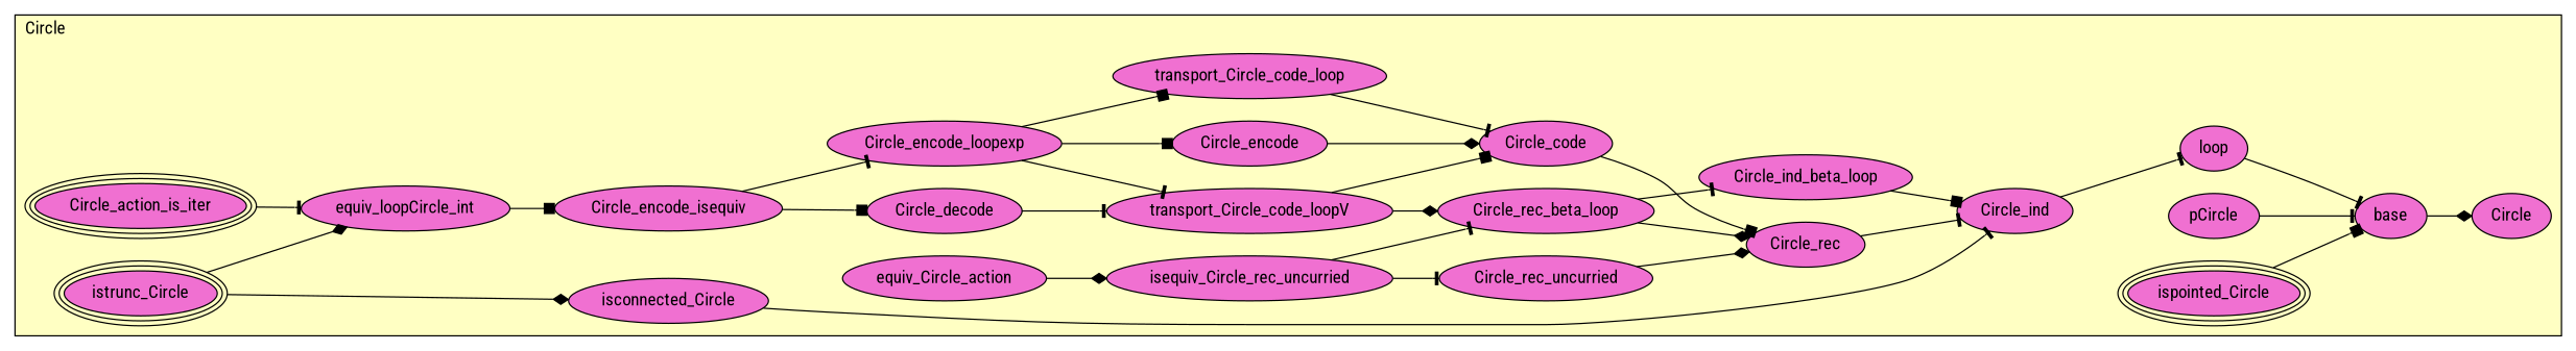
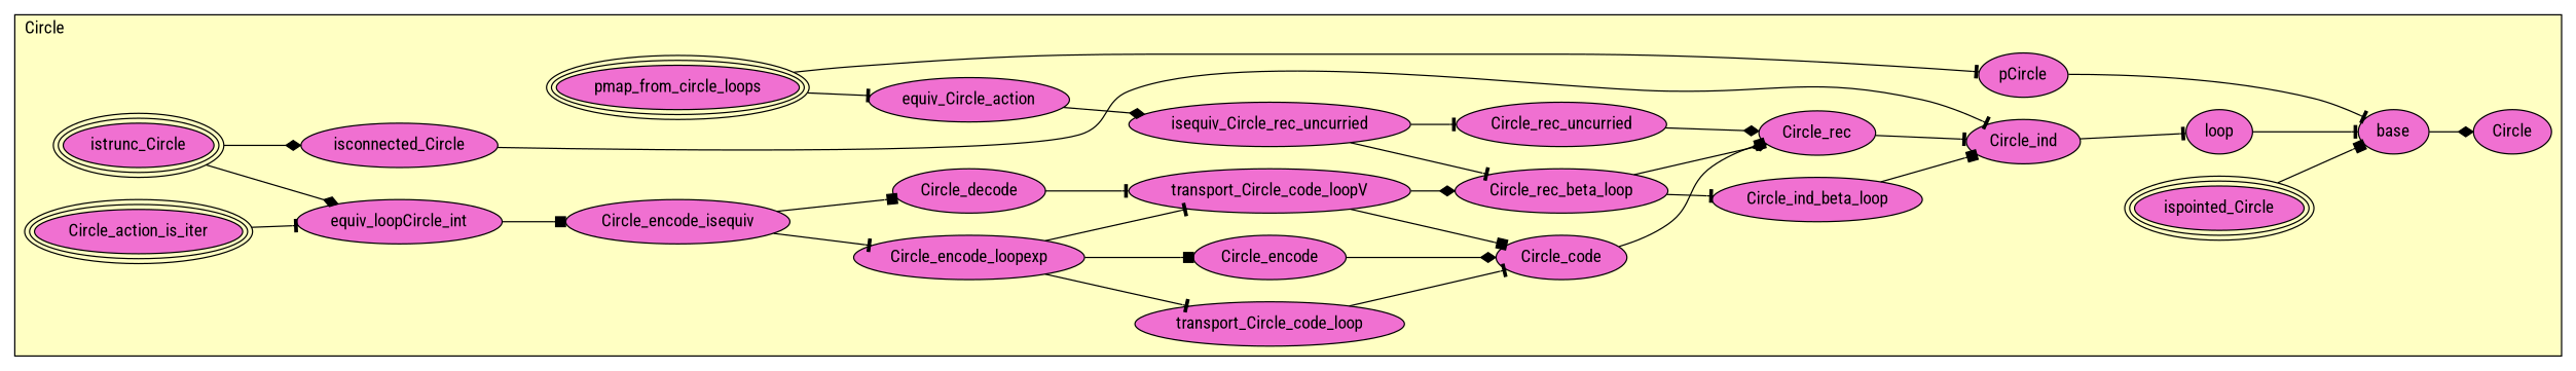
  digraph {
    fontname="Roboto Condensed"
    rankdir=LR
    node [fillcolor="#F070D1" fontname="Roboto Condensed" style=filled]
    edge [arrowhead=tee fontname="Roboto Condensed"]
+   n1 [label=pmap_from_circle_loops peripheries=3]
    n2 [label=equiv_Circle_action]
    n3 [label=isequiv_Circle_rec_uncurried]
    n4 [label=Circle_rec_uncurried]
    n5 [label=Circle_action_is_iter peripheries=3]
    n6 [label=istrunc_Circle peripheries=3]
    n7 [label=isconnected_Circle]
    n8 [label=equiv_loopCircle_int]
    n9 [label=Circle_encode_isequiv]
    n10 [label=Circle_encode_loopexp]
    n11 [label=Circle_decode]
    n12 [label=Circle_encode]
    n13 [label=transport_Circle_code_loopV]
    n14 [label=transport_Circle_code_loop]
    n15 [label=Circle_code]
    n16 [label=pCircle]
    n17 [label=ispointed_Circle peripheries=3]
    n18 [label=Circle_rec_beta_loop]
    n19 [label=Circle_rec]
    n20 [label=Circle_ind_beta_loop]
    n21 [label=Circle_ind]
    n22 [label=loop]
    n23 [label=base]
    n24 [label=Circle]
    subgraph cluster_1 {
      fillcolor="#FFFFC3"
      label=Circle
      labeljust=l
      style=filled
+     n1
      n2
      n3
      n4
      n5
      n6
      n7
      n8
      n9
      n10
      n11
      n12
      n13
      n14
      n15
      n16
      n17
      n18
      n19
      n20
      n21
      n22
      n23
      n24
    }
+   n1 -> n2
+   n1 -> n16
    n2 -> n3 [arrowhead=diamond]
    n3 -> n4
    n3 -> n18
    n4 -> n19 [arrowhead=diamond]
    n5 -> n8
    n6 -> n7 [arrowhead=diamond]
    n6 -> n8 [arrowhead=diamond]
    n7 -> n21
    n8 -> n9 [arrowhead=box]
    n9 -> n10
    n9 -> n11 [arrowhead=box]
    n10 -> n12 [arrowhead=box]
    n10 -> n13
-   n10 -> n14 [arrowhead=box]
+   n10 -> n14
    n11 -> n13
    n12 -> n15 [arrowhead=diamond]
    n13 -> n15 [arrowhead=box]
    n13 -> n18 [arrowhead=diamond]
    n14 -> n15
    n15 -> n19 [arrowhead=box]
    n16 -> n23
    n17 -> n23 [arrowhead=box]
    n18 -> n19 [arrowhead=diamond]
    n18 -> n20
    n19 -> n21
    n20 -> n21 [arrowhead=box]
    n21 -> n22
    n22 -> n23
    n23 -> n24 [arrowhead=diamond]
  }
